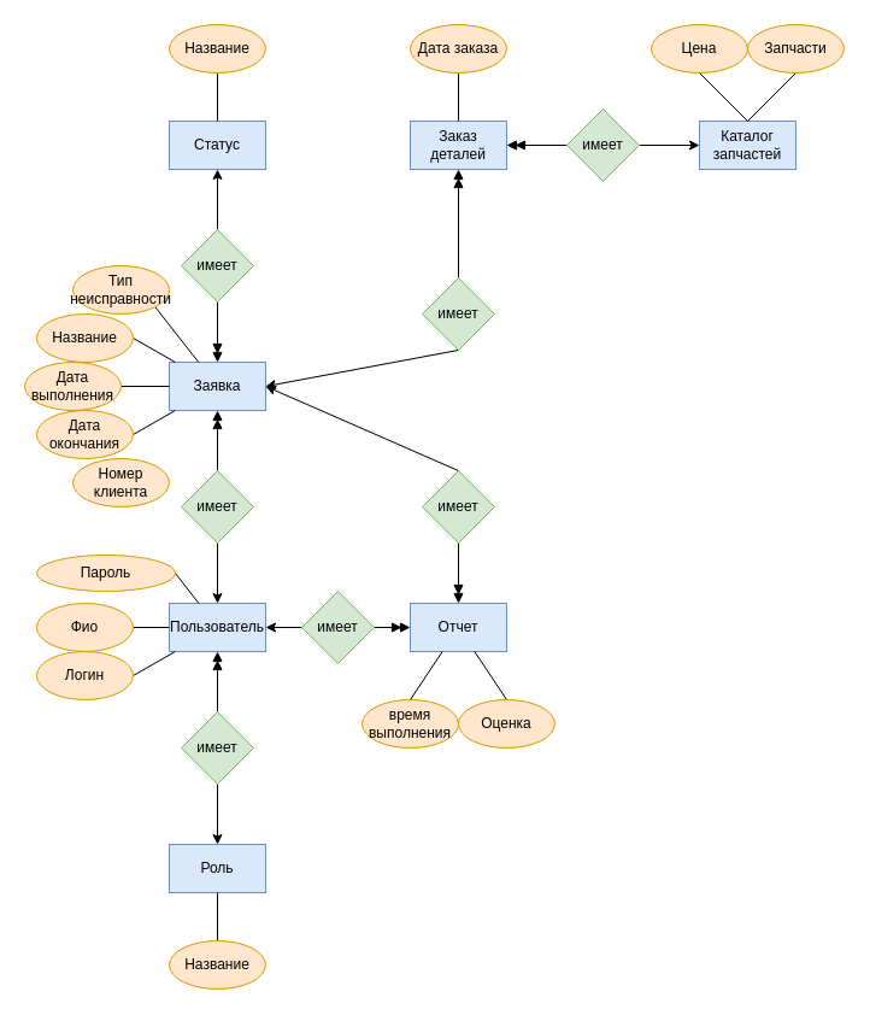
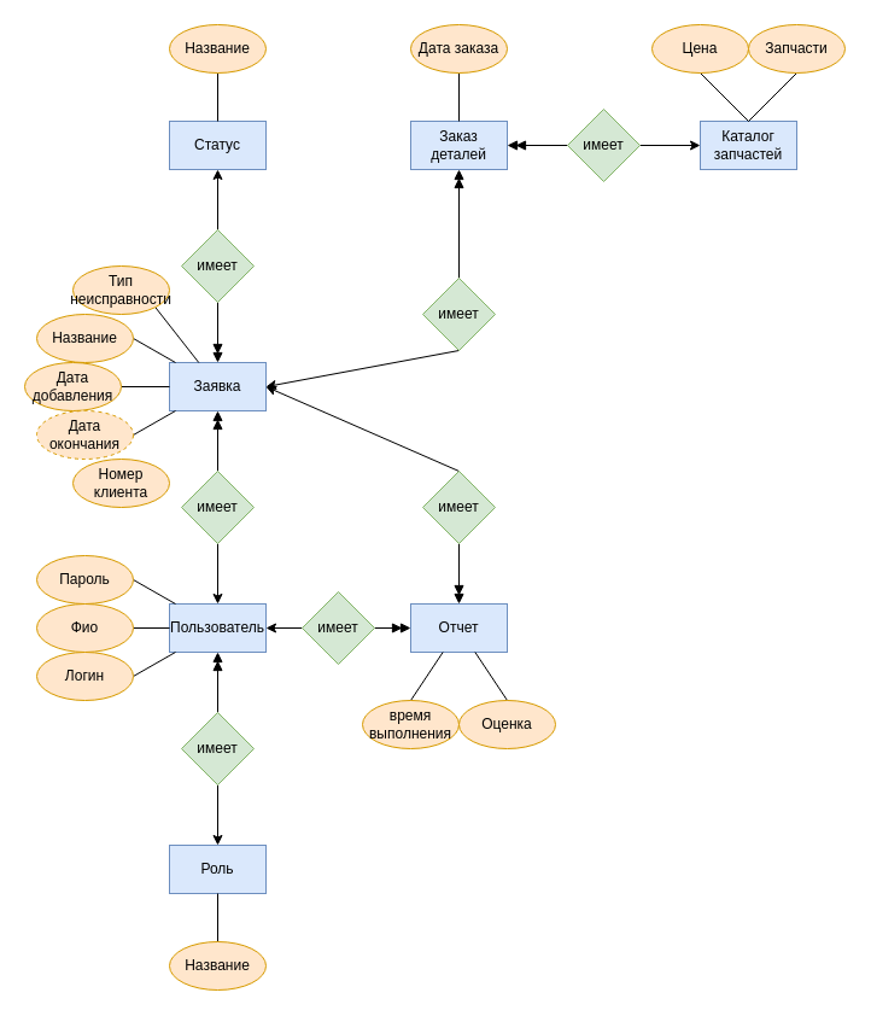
  <mxCell id="0" />
  <mxCell id="1" parent="0" />
  <mxCell id="2" value="Заявка" style="rounded=0;whiteSpace=wrap;html=1;fillColor=#dae8fc;strokeColor=#6c8ebf;" vertex="1" parent="1"><mxGeometry x="140" y="300" width="80" height="40" as="geometry" /></mxCell>
  <mxCell id="3" value="Пользователь" style="rounded=0;whiteSpace=wrap;html=1;fillColor=#dae8fc;strokeColor=#6c8ebf;" vertex="1" parent="1"><mxGeometry x="140" y="500" width="80" height="40" as="geometry" /></mxCell>
  <mxCell id="4" value="Роль" style="rounded=0;whiteSpace=wrap;html=1;fillColor=#dae8fc;strokeColor=#6c8ebf;" vertex="1" parent="1"><mxGeometry x="140" y="700" width="80" height="40" as="geometry" /></mxCell>
  <mxCell id="5" value="Статус" style="rounded=0;whiteSpace=wrap;html=1;fillColor=#dae8fc;strokeColor=#6c8ebf;" vertex="1" parent="1"><mxGeometry x="140" y="100" width="80" height="40" as="geometry" /></mxCell>
  <mxCell id="6" value="Заказ деталей" style="rounded=0;whiteSpace=wrap;html=1;fillColor=#dae8fc;strokeColor=#6c8ebf;" vertex="1" parent="1"><mxGeometry x="340" y="100" width="80" height="40" as="geometry" /></mxCell>
  <mxCell id="7" value="Каталог запчастей" style="rounded=0;whiteSpace=wrap;html=1;fillColor=#dae8fc;strokeColor=#6c8ebf;" vertex="1" parent="1"><mxGeometry x="580" y="100" width="80" height="40" as="geometry" /></mxCell>
  <mxCell id="8" value="Отчет" style="rounded=0;whiteSpace=wrap;html=1;fillColor=#dae8fc;strokeColor=#6c8ebf;" vertex="1" parent="1"><mxGeometry x="340" y="500" width="80" height="40" as="geometry" /></mxCell>
  <mxCell id="9" style="edgeStyle=none;rounded=0;orthogonalLoop=1;jettySize=auto;html=1;exitX=1;exitY=1;exitDx=0;exitDy=0;endArrow=none;endFill=0;" edge="1" parent="1" source="10" target="2"><mxGeometry relative="1" as="geometry" /></mxCell>
  <mxCell id="10" value="Тип неисправности" style="ellipse;whiteSpace=wrap;html=1;fillColor=#ffe6cc;strokeColor=#d79b00;" vertex="1" parent="1"><mxGeometry x="60" y="220" width="80" height="40" as="geometry" /></mxCell>
  <mxCell id="11" style="edgeStyle=none;rounded=0;orthogonalLoop=1;jettySize=auto;html=1;exitX=1;exitY=0.5;exitDx=0;exitDy=0;endArrow=none;endFill=0;" edge="1" parent="1" source="12" target="2"><mxGeometry relative="1" as="geometry" /></mxCell>
  <mxCell id="12" value="Название" style="ellipse;whiteSpace=wrap;html=1;fillColor=#ffe6cc;strokeColor=#d79b00;" vertex="1" parent="1"><mxGeometry x="30" y="260" width="80" height="40" as="geometry" /></mxCell>
  <mxCell id="13" style="edgeStyle=none;rounded=0;orthogonalLoop=1;jettySize=auto;html=1;exitX=1;exitY=0.5;exitDx=0;exitDy=0;endArrow=none;endFill=0;" edge="1" parent="1" source="14" target="2"><mxGeometry relative="1" as="geometry" /></mxCell>
- <mxCell id="14" value="Дата выполнения" style="ellipse;whiteSpace=wrap;html=1;fillColor=#ffe6cc;strokeColor=#d79b00;" vertex="1" parent="1"><mxGeometry x="20" y="300" width="80" height="40" as="geometry" /></mxCell>
+ <mxCell id="14" value="Дата добавления" style="ellipse;whiteSpace=wrap;html=1;fillColor=#ffe6cc;strokeColor=#d79b00;" vertex="1" parent="1"><mxGeometry x="20" y="300" width="80" height="40" as="geometry" /></mxCell>
  <mxCell id="15" value="Номер клиента" style="ellipse;whiteSpace=wrap;html=1;fillColor=#ffe6cc;strokeColor=#d79b00;" vertex="1" parent="1"><mxGeometry x="60" y="380" width="80" height="40" as="geometry" /></mxCell>
  <mxCell id="16" style="edgeStyle=none;rounded=0;orthogonalLoop=1;jettySize=auto;html=1;exitX=1;exitY=0.5;exitDx=0;exitDy=0;endArrow=none;endFill=0;" edge="1" parent="1" source="17" target="2"><mxGeometry relative="1" as="geometry" /></mxCell>
- <mxCell id="17" value="Дата окончания" style="ellipse;whiteSpace=wrap;html=1;fillColor=#ffe6cc;strokeColor=#d79b00;" vertex="1" parent="1"><mxGeometry x="30" y="340" width="80" height="40" as="geometry" /></mxCell>
+ <mxCell id="17" value="Дата окончания" style="ellipse;whiteSpace=wrap;html=1;fillColor=#ffe6cc;strokeColor=#d79b00;dashed=1;" vertex="1" parent="1"><mxGeometry x="30" y="340" width="80" height="40" as="geometry" /></mxCell>
  <mxCell id="18" style="edgeStyle=orthogonalEdgeStyle;rounded=0;orthogonalLoop=1;jettySize=auto;html=1;exitX=0.5;exitY=1;exitDx=0;exitDy=0;entryX=0.5;entryY=0;entryDx=0;entryDy=0;endArrow=none;endFill=0;" edge="1" parent="1" source="19" target="5"><mxGeometry relative="1" as="geometry" /></mxCell>
  <mxCell id="19" value="Название" style="ellipse;whiteSpace=wrap;html=1;fillColor=#ffe6cc;strokeColor=#d79b00;" vertex="1" parent="1"><mxGeometry x="140" y="20" width="80" height="40" as="geometry" /></mxCell>
  <mxCell id="20" style="edgeStyle=none;rounded=0;orthogonalLoop=1;jettySize=auto;html=1;exitX=0.5;exitY=0;exitDx=0;exitDy=0;entryX=0.5;entryY=1;entryDx=0;entryDy=0;endArrow=doubleBlock;endFill=1;" edge="1" parent="1" source="22" target="2"><mxGeometry relative="1" as="geometry" /></mxCell>
  <mxCell id="21" style="edgeStyle=none;rounded=0;orthogonalLoop=1;jettySize=auto;html=1;exitX=0.5;exitY=1;exitDx=0;exitDy=0;endArrow=classic;endFill=1;" edge="1" parent="1" source="22" target="3"><mxGeometry relative="1" as="geometry" /></mxCell>
  <mxCell id="22" value="имеет" style="rhombus;whiteSpace=wrap;html=1;fillColor=#d5e8d4;strokeColor=#82b366;" vertex="1" parent="1"><mxGeometry x="150" y="390" width="60" height="60" as="geometry" /></mxCell>
  <mxCell id="23" style="edgeStyle=none;rounded=0;orthogonalLoop=1;jettySize=auto;html=1;exitX=0.5;exitY=1;exitDx=0;exitDy=0;entryX=0.5;entryY=0;entryDx=0;entryDy=0;endArrow=doubleBlock;endFill=1;" edge="1" parent="1" source="25" target="2"><mxGeometry relative="1" as="geometry" /></mxCell>
  <mxCell id="24" style="edgeStyle=none;rounded=0;orthogonalLoop=1;jettySize=auto;html=1;exitX=0.5;exitY=0;exitDx=0;exitDy=0;entryX=0.5;entryY=1;entryDx=0;entryDy=0;endArrow=classic;endFill=1;" edge="1" parent="1" source="25" target="5"><mxGeometry relative="1" as="geometry" /></mxCell>
  <mxCell id="25" value="имеет" style="rhombus;whiteSpace=wrap;html=1;fillColor=#d5e8d4;strokeColor=#82b366;" vertex="1" parent="1"><mxGeometry x="150" y="190" width="60" height="60" as="geometry" /></mxCell>
  <mxCell id="26" style="edgeStyle=none;rounded=0;orthogonalLoop=1;jettySize=auto;html=1;exitX=0.5;exitY=1;exitDx=0;exitDy=0;entryX=0.5;entryY=0;entryDx=0;entryDy=0;endArrow=doubleBlock;endFill=1;" edge="1" parent="1" source="28" target="8"><mxGeometry relative="1" as="geometry" /></mxCell>
  <mxCell id="27" style="edgeStyle=none;rounded=0;orthogonalLoop=1;jettySize=auto;html=1;exitX=0.5;exitY=0;exitDx=0;exitDy=0;entryX=1;entryY=0.5;entryDx=0;entryDy=0;endArrow=classic;endFill=1;" edge="1" parent="1" source="28" target="2"><mxGeometry relative="1" as="geometry" /></mxCell>
  <mxCell id="28" value="имеет" style="rhombus;whiteSpace=wrap;html=1;fillColor=#d5e8d4;strokeColor=#82b366;" vertex="1" parent="1"><mxGeometry x="350" y="390" width="60" height="60" as="geometry" /></mxCell>
  <mxCell id="29" style="edgeStyle=none;rounded=0;orthogonalLoop=1;jettySize=auto;html=1;exitX=0.5;exitY=0;exitDx=0;exitDy=0;entryX=0.5;entryY=1;entryDx=0;entryDy=0;endArrow=doubleBlock;endFill=1;" edge="1" parent="1" source="31" target="6"><mxGeometry relative="1" as="geometry" /></mxCell>
  <mxCell id="30" style="edgeStyle=none;rounded=0;orthogonalLoop=1;jettySize=auto;html=1;exitX=0.5;exitY=1;exitDx=0;exitDy=0;entryX=1;entryY=0.5;entryDx=0;entryDy=0;endArrow=classic;endFill=1;" edge="1" parent="1" source="31" target="2"><mxGeometry relative="1" as="geometry" /></mxCell>
  <mxCell id="31" value="имеет" style="rhombus;whiteSpace=wrap;html=1;fillColor=#d5e8d4;strokeColor=#82b366;" vertex="1" parent="1"><mxGeometry x="350" y="230" width="60" height="60" as="geometry" /></mxCell>
  <mxCell id="32" style="edgeStyle=none;rounded=0;orthogonalLoop=1;jettySize=auto;html=1;exitX=0.5;exitY=0;exitDx=0;exitDy=0;entryX=0.5;entryY=1;entryDx=0;entryDy=0;endArrow=doubleBlock;endFill=1;" edge="1" parent="1" source="34" target="3"><mxGeometry relative="1" as="geometry" /></mxCell>
  <mxCell id="33" style="edgeStyle=none;rounded=0;orthogonalLoop=1;jettySize=auto;html=1;exitX=0.5;exitY=1;exitDx=0;exitDy=0;endArrow=classic;endFill=1;" edge="1" parent="1" source="34" target="4"><mxGeometry relative="1" as="geometry" /></mxCell>
  <mxCell id="34" value="имеет" style="rhombus;whiteSpace=wrap;html=1;fillColor=#d5e8d4;strokeColor=#82b366;" vertex="1" parent="1"><mxGeometry x="150" y="590" width="60" height="60" as="geometry" /></mxCell>
  <mxCell id="35" style="edgeStyle=none;rounded=0;orthogonalLoop=1;jettySize=auto;html=1;exitX=0;exitY=0.5;exitDx=0;exitDy=0;entryX=1;entryY=0.5;entryDx=0;entryDy=0;endArrow=doubleBlock;endFill=1;" edge="1" parent="1" source="37" target="6"><mxGeometry relative="1" as="geometry" /></mxCell>
  <mxCell id="36" style="edgeStyle=none;rounded=0;orthogonalLoop=1;jettySize=auto;html=1;exitX=1;exitY=0.5;exitDx=0;exitDy=0;entryX=0;entryY=0.5;entryDx=0;entryDy=0;endArrow=classic;endFill=1;" edge="1" parent="1" source="37" target="7"><mxGeometry relative="1" as="geometry" /></mxCell>
  <mxCell id="37" value="имеет" style="rhombus;whiteSpace=wrap;html=1;fillColor=#d5e8d4;strokeColor=#82b366;" vertex="1" parent="1"><mxGeometry x="470" y="90" width="60" height="60" as="geometry" /></mxCell>
  <mxCell id="38" style="edgeStyle=none;rounded=0;orthogonalLoop=1;jettySize=auto;html=1;exitX=0.5;exitY=0;exitDx=0;exitDy=0;endArrow=none;endFill=0;" edge="1" parent="1" source="39" target="8"><mxGeometry relative="1" as="geometry" /></mxCell>
  <mxCell id="39" value="Оценка" style="ellipse;whiteSpace=wrap;html=1;fillColor=#ffe6cc;strokeColor=#d79b00;" vertex="1" parent="1"><mxGeometry x="380" y="580" width="80" height="40" as="geometry" /></mxCell>
  <mxCell id="40" style="edgeStyle=none;rounded=0;orthogonalLoop=1;jettySize=auto;html=1;exitX=0.5;exitY=0;exitDx=0;exitDy=0;endArrow=none;endFill=0;" edge="1" parent="1" source="41" target="8"><mxGeometry relative="1" as="geometry" /></mxCell>
  <mxCell id="41" value="время выполнения" style="ellipse;whiteSpace=wrap;html=1;fillColor=#ffe6cc;strokeColor=#d79b00;" vertex="1" parent="1"><mxGeometry x="300" y="580" width="80" height="40" as="geometry" /></mxCell>
  <mxCell id="42" style="edgeStyle=none;rounded=0;orthogonalLoop=1;jettySize=auto;html=1;exitX=1;exitY=0.5;exitDx=0;exitDy=0;entryX=0;entryY=0.5;entryDx=0;entryDy=0;endArrow=doubleBlock;endFill=1;" edge="1" parent="1" source="44" target="8"><mxGeometry relative="1" as="geometry" /></mxCell>
  <mxCell id="43" style="edgeStyle=none;rounded=0;orthogonalLoop=1;jettySize=auto;html=1;exitX=0;exitY=0.5;exitDx=0;exitDy=0;endArrow=classic;endFill=1;entryX=1;entryY=0.5;entryDx=0;entryDy=0;" edge="1" parent="1" source="44" target="3"><mxGeometry relative="1" as="geometry"><mxPoint x="250" y="570" as="targetPoint" /></mxGeometry></mxCell>
  <mxCell id="44" value="имеет" style="rhombus;whiteSpace=wrap;html=1;fillColor=#d5e8d4;strokeColor=#82b366;" vertex="1" parent="1"><mxGeometry x="250" y="490" width="60" height="60" as="geometry" /></mxCell>
  <mxCell id="45" style="edgeStyle=none;rounded=0;orthogonalLoop=1;jettySize=auto;html=1;exitX=1;exitY=0.5;exitDx=0;exitDy=0;endArrow=none;endFill=0;" edge="1" parent="1" source="46" target="3"><mxGeometry relative="1" as="geometry" /></mxCell>
- <mxCell id="46" value="Пароль" style="ellipse;whiteSpace=wrap;html=1;fillColor=#ffe6cc;strokeColor=#d79b00;" vertex="1" parent="1"><mxGeometry x="30" y="460" width="115" height="30" as="geometry" /></mxCell>
+ <mxCell id="46" value="Пароль" style="ellipse;whiteSpace=wrap;html=1;fillColor=#ffe6cc;strokeColor=#d79b00;" vertex="1" parent="1"><mxGeometry x="30" y="460" width="80" height="40" as="geometry" /></mxCell>
  <mxCell id="47" style="edgeStyle=none;rounded=0;orthogonalLoop=1;jettySize=auto;html=1;exitX=1;exitY=0.5;exitDx=0;exitDy=0;endArrow=none;endFill=0;" edge="1" parent="1" source="48" target="3"><mxGeometry relative="1" as="geometry" /></mxCell>
  <mxCell id="48" value="Логин" style="ellipse;whiteSpace=wrap;html=1;fillColor=#ffe6cc;strokeColor=#d79b00;" vertex="1" parent="1"><mxGeometry x="30" y="540" width="80" height="40" as="geometry" /></mxCell>
  <mxCell id="49" style="edgeStyle=none;rounded=0;orthogonalLoop=1;jettySize=auto;html=1;exitX=1;exitY=0.5;exitDx=0;exitDy=0;endArrow=none;endFill=0;" edge="1" parent="1" source="50" target="3"><mxGeometry relative="1" as="geometry" /></mxCell>
  <mxCell id="50" value="Фио" style="ellipse;whiteSpace=wrap;html=1;fillColor=#ffe6cc;strokeColor=#d79b00;" vertex="1" parent="1"><mxGeometry x="30" y="500" width="80" height="40" as="geometry" /></mxCell>
  <mxCell id="51" style="edgeStyle=none;rounded=0;orthogonalLoop=1;jettySize=auto;html=1;exitX=0.5;exitY=0;exitDx=0;exitDy=0;endArrow=none;endFill=0;" edge="1" parent="1" source="52" target="4"><mxGeometry relative="1" as="geometry" /></mxCell>
  <mxCell id="52" value="Название" style="ellipse;whiteSpace=wrap;html=1;fillColor=#ffe6cc;strokeColor=#d79b00;" vertex="1" parent="1"><mxGeometry x="140" y="780" width="80" height="40" as="geometry" /></mxCell>
  <mxCell id="53" style="edgeStyle=orthogonalEdgeStyle;rounded=0;orthogonalLoop=1;jettySize=auto;html=1;exitX=0.5;exitY=1;exitDx=0;exitDy=0;entryX=0.5;entryY=0;entryDx=0;entryDy=0;endArrow=none;endFill=0;" edge="1" parent="1" source="54" target="6"><mxGeometry relative="1" as="geometry" /></mxCell>
  <mxCell id="54" value="Дата заказа" style="ellipse;whiteSpace=wrap;html=1;fillColor=#ffe6cc;strokeColor=#d79b00;" vertex="1" parent="1"><mxGeometry x="340" y="20" width="80" height="40" as="geometry" /></mxCell>
  <mxCell id="55" style="rounded=0;orthogonalLoop=1;jettySize=auto;html=1;exitX=0.5;exitY=1;exitDx=0;exitDy=0;entryX=0.5;entryY=0;entryDx=0;entryDy=0;endArrow=none;endFill=0;" edge="1" parent="1" source="56" target="7"><mxGeometry relative="1" as="geometry" /></mxCell>
  <mxCell id="56" value="Цена" style="ellipse;whiteSpace=wrap;html=1;fillColor=#ffe6cc;strokeColor=#d79b00;" vertex="1" parent="1"><mxGeometry x="540" y="20" width="80" height="40" as="geometry" /></mxCell>
  <mxCell id="57" style="edgeStyle=none;rounded=0;orthogonalLoop=1;jettySize=auto;html=1;exitX=0.5;exitY=1;exitDx=0;exitDy=0;entryX=0.5;entryY=0;entryDx=0;entryDy=0;endArrow=none;endFill=0;" edge="1" parent="1" source="58" target="7"><mxGeometry relative="1" as="geometry" /></mxCell>
  <mxCell id="58" value="Запчасти" style="ellipse;whiteSpace=wrap;html=1;fillColor=#ffe6cc;strokeColor=#d79b00;" vertex="1" parent="1"><mxGeometry x="620" y="20" width="80" height="40" as="geometry" /></mxCell>
